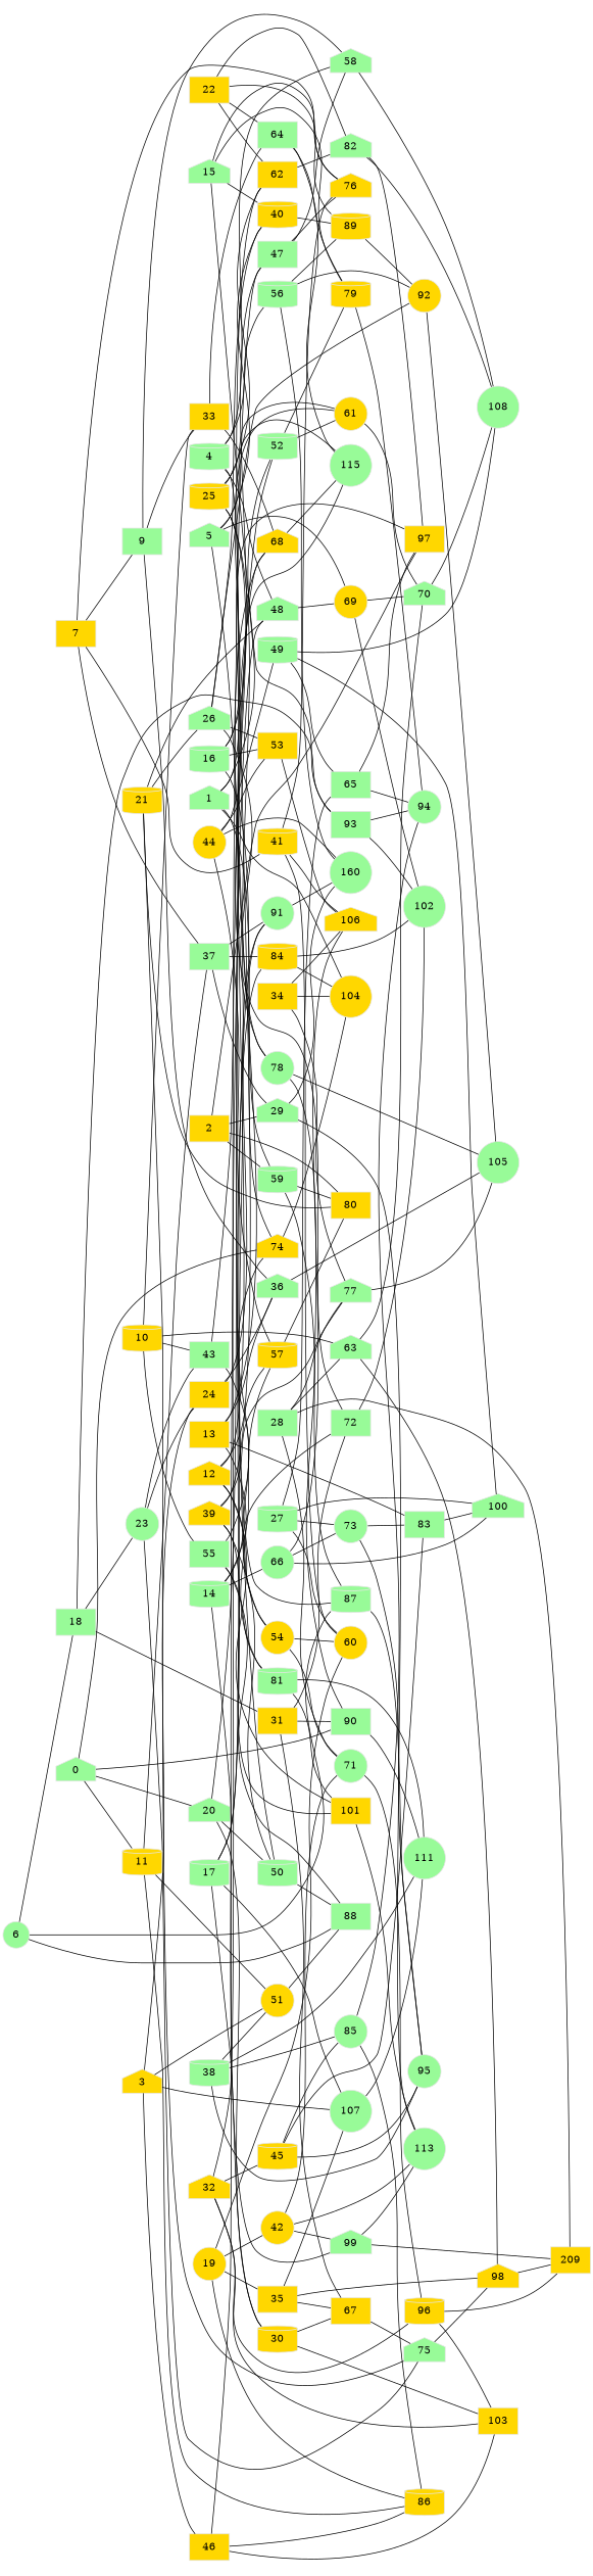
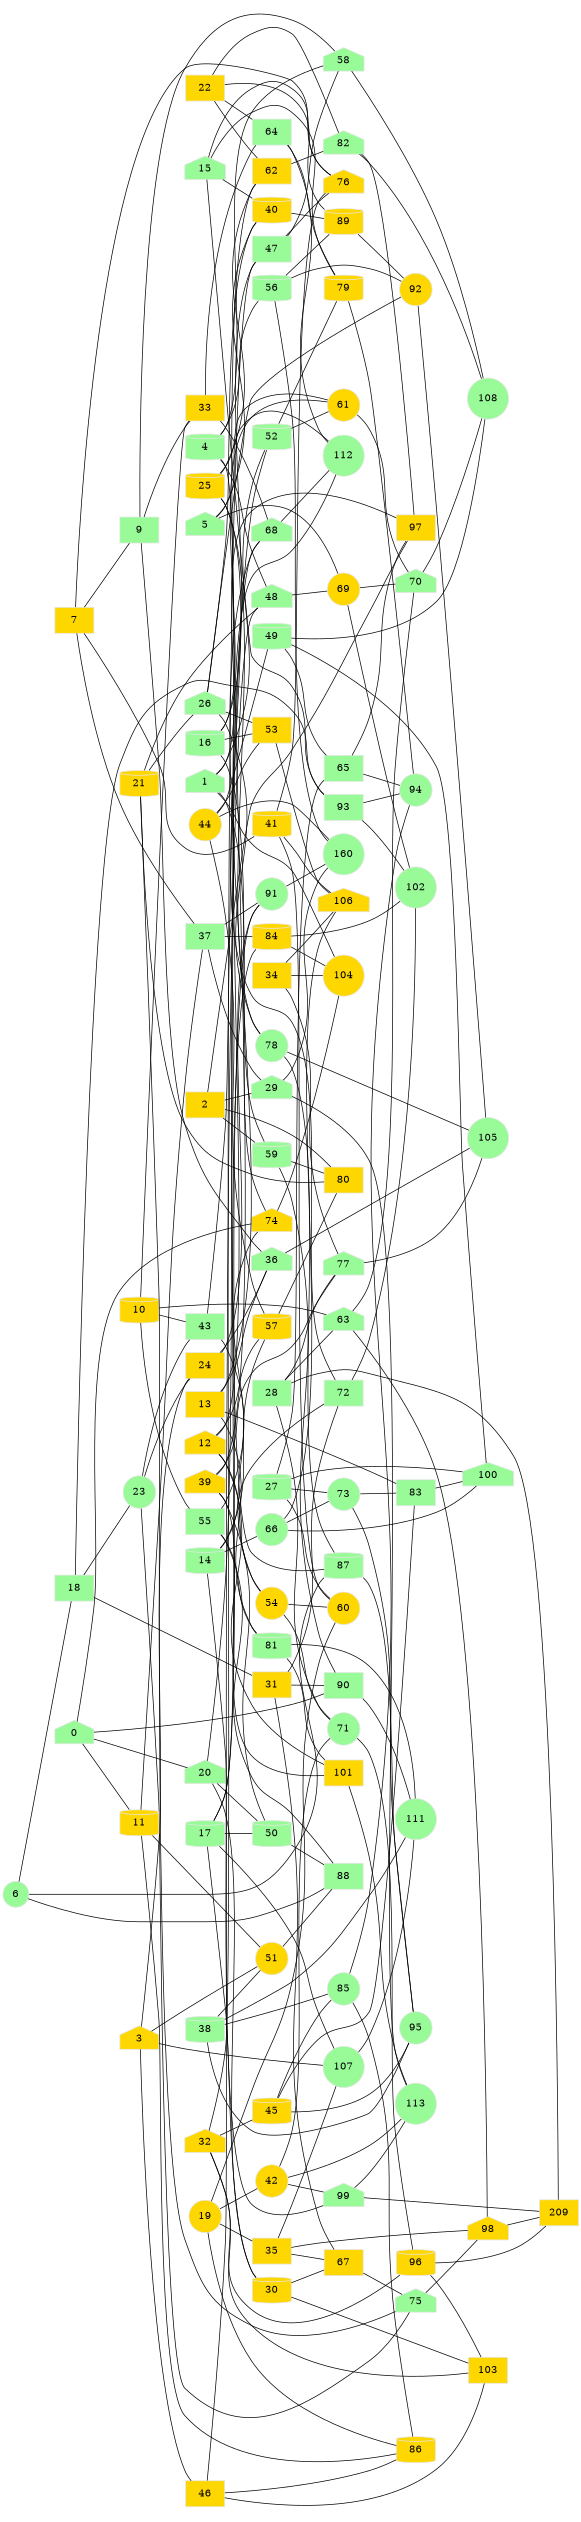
  graph {
    rankdir=LR
    node [color=gray90 fillcolor=palegreen shape=box style=filled]
    1 [shape=house]
    52 [shape=cylinder]
    74 [fillcolor=gold shape=house]
    97 [fillcolor=gold]
    104 [fillcolor=gold shape=circle]
    79 [fillcolor=gold shape=cylinder]
    61 [fillcolor=gold shape=circle]
    2 [fillcolor=gold]
    29 [shape=house]
    59 [shape=cylinder]
    80 [fillcolor=gold]
    n12 [label=160 shape=circle]
    113 [shape=circle]
    90
    3 [fillcolor=gold shape=house]
    24 [fillcolor=gold]
    46 [fillcolor=gold]
    51 [fillcolor=gold shape=circle]
    107 [shape=circle]
    36 [shape=house]
    91 [shape=circle]
    48 [shape=house]
    86 [fillcolor=gold shape=cylinder]
    103 [fillcolor=gold]
    88
    111 [shape=circle]
    4 [shape=cylinder]
    56 [shape=cylinder]
    58 [shape=house]
    87 [shape=cylinder]
    69 [fillcolor=gold shape=circle]
    89 [fillcolor=gold shape=cylinder]
    92 [fillcolor=gold shape=circle]
    108 [shape=circle]
    95 [shape=circle]
    5 [shape=house]
    40 [fillcolor=gold shape=cylinder]
    50 [shape=cylinder]
-   112 [shape=circle label=115]
+   112 [shape=circle]
    70 [shape=house]
    102 [shape=circle]
    6 [shape=circle]
    18
    93
    23 [shape=circle]
    31 [fillcolor=gold]
    7 [fillcolor=gold]
    9
    37
    41 [fillcolor=gold shape=cylinder]
    76 [fillcolor=gold shape=house]
    33 [fillcolor=gold]
    84 [fillcolor=gold shape=cylinder]
    60 [fillcolor=gold shape=circle]
    106 [fillcolor=gold shape=house]
    n56 [label=0 shape=house]
    11 [fillcolor=gold shape=cylinder]
    20 [shape=house]
    30 [fillcolor=gold shape=cylinder]
-   68 [fillcolor=gold shape=house]
+   68 [shape=house]
    64
    105 [shape=circle]
    10 [fillcolor=gold shape=cylinder]
    43
    55
    63 [shape=house]
    54 [fillcolor=gold shape=circle]
    81 [shape=cylinder]
    98 [fillcolor=gold shape=house]
    12 [fillcolor=gold shape=house]
    57 [fillcolor=gold shape=cylinder]
    101 [fillcolor=gold]
    71 [shape=circle]
    13 [fillcolor=gold]
    83
    100 [shape=house]
    14 [shape=cylinder]
    66 [shape=circle]
    72
    99 [shape=house]
    73 [shape=circle]
    n82 [fillcolor=gold label=209]
    15 [shape=house]
    94 [shape=circle]
    16 [shape=cylinder]
    47
    53 [fillcolor=gold]
    17 [shape=cylinder]
    67 [fillcolor=gold]
    75 [shape=house]
    19 [fillcolor=gold shape=circle]
    35 [fillcolor=gold]
    42 [fillcolor=gold shape=circle]
    21 [fillcolor=gold shape=cylinder]
    26 [shape=house]
    78 [shape=circle]
    22 [fillcolor=gold]
    62 [fillcolor=gold]
    82 [shape=house]
    25 [fillcolor=gold shape=cylinder]
    27 [shape=cylinder]
    65
    28
    77 [shape=house]
    96 [fillcolor=gold shape=cylinder]
    32 [fillcolor=gold shape=house]
    45 [fillcolor=gold shape=cylinder]
    85 [shape=circle]
    34 [fillcolor=gold]
    38 [shape=cylinder]
    39 [fillcolor=gold shape=house]
    44 [fillcolor=gold shape=circle]
    49 [shape=cylinder]
    1 -- 52
    1 -- 74
    1 -- 97
    1 -- 104
    52 -- 79
    52 -- 61
    74 -- 104
    79 -- 94
    61 -- 70
    2 -- 97
    2 -- 29
    2 -- 59
    2 -- 80
    29 -- n12
    29 -- 113
    59 -- 80
    59 -- 90
    90 -- 111
    3 -- 24
    3 -- 46
    3 -- 51
    3 -- 107
    24 -- 36
    24 -- 91
    46 -- 48
    46 -- 86
    46 -- 103
    51 -- 88
    107 -- 111
    36 -- 105
    91 -- n12
    48 -- 69
    4 -- 48
    4 -- 56
    4 -- 58
    4 -- 87
    56 -- n12
    56 -- 89
    56 -- 92
    58 -- 108
    87 -- 95
    69 -- 70
    69 -- 102
    89 -- 92
    92 -- 105
    5 -- 69
    5 -- 40
-   5 -- 50
+   17 -- 50
    5 -- 112
    40 -- 89
    50 -- 88
    70 -- 108
    6 -- 88
    6 -- 87
    6 -- 18
    18 -- 93
    18 -- 23
    18 -- 31
    93 -- 102
    93 -- 94
    23 -- 24
    23 -- 43
    23 -- 75
    31 -- 90
    31 -- 72
    31 -- 67
    7 -- 9
    7 -- 37
    7 -- 41
    7 -- 76
    9 -- 36
    9 -- 58
    9 -- 33
    37 -- 29
    37 -- 91
    37 -- 84
    41 -- 76
    41 -- 60
    41 -- 106
    33 -- 68
    33 -- 64
    84 -- 104
    84 -- 102
    n56 -- 74
    n56 -- 90
    n56 -- 11
    n56 -- 20
    11 -- 51
    11 -- 86
    11 -- 37
    20 -- 52
    20 -- 50
    20 -- 30
    30 -- 103
    30 -- 67
    68 -- 112
    64 -- 79
    64 -- 112
    10 -- 33
    10 -- 43
    10 -- 55
    10 -- 63
    43 -- 68
    43 -- 54
    55 -- 74
    55 -- 88
    55 -- 81
    63 -- 70
    63 -- 98
    54 -- 60
    54 -- 71
    81 -- 111
    81 -- 101
    98 -- n82
    12 -- 112
    12 -- 54
    12 -- 57
    12 -- 101
    57 -- 80
    101 -- 113
    71 -- 96
    13 -- 36
    13 -- 68
    13 -- 81
    13 -- 83
    83 -- 100
    14 -- 57
    14 -- 66
    14 -- 72
    14 -- 99
    66 -- 106
    66 -- 100
    66 -- 73
    72 -- 102
    99 -- 113
    99 -- n82
    73 -- 95
    73 -- 83
    15 -- 79
    15 -- 40
    15 -- 93
    15 -- 76
    16 -- 61
    16 -- 59
    16 -- 47
    16 -- 53
    47 -- 58
    47 -- 76
    53 -- 106
    17 -- 107
    17 -- 91
    17 -- 84
    17 -- 30
    67 -- 75
    75 -- 98
    19 -- 86
    19 -- 60
    19 -- 35
    19 -- 42
    35 -- 107
    35 -- 98
    35 -- 67
    42 -- 113
    42 -- 71
    42 -- 99
    21 -- 80
    21 -- 48
    21 -- 75
    21 -- 26
    26 -- 92
    26 -- 40
    26 -- 53
    26 -- 78
    78 -- 87
    78 -- 105
    22 -- 89
    22 -- 64
    22 -- 62
    22 -- 82
    62 -- 82
    82 -- 97
    82 -- 108
    25 -- 61
    25 -- 72
    25 -- 78
    25 -- 62
    27 -- 60
    27 -- 100
    27 -- 73
    27 -- 65
    65 -- 97
    65 -- 94
    28 -- 63
    28 -- 71
    28 -- n82
    28 -- 77
    77 -- 105
    96 -- 103
    96 -- n82
    32 -- 103
    32 -- 47
    32 -- 96
    32 -- 45
    45 -- 95
    45 -- 83
    45 -- 85
    85 -- 86
    85 -- 94
    34 -- 104
    34 -- 106
    34 -- 77
    38 -- 51
    38 -- 111
    38 -- 95
    38 -- 85
    39 -- 50
    39 -- 101
    39 -- 62
    39 -- 77
    44 -- n12
    44 -- 57
    44 -- 53
    44 -- 49
    49 -- 108
    49 -- 100
    49 -- 65
  }
